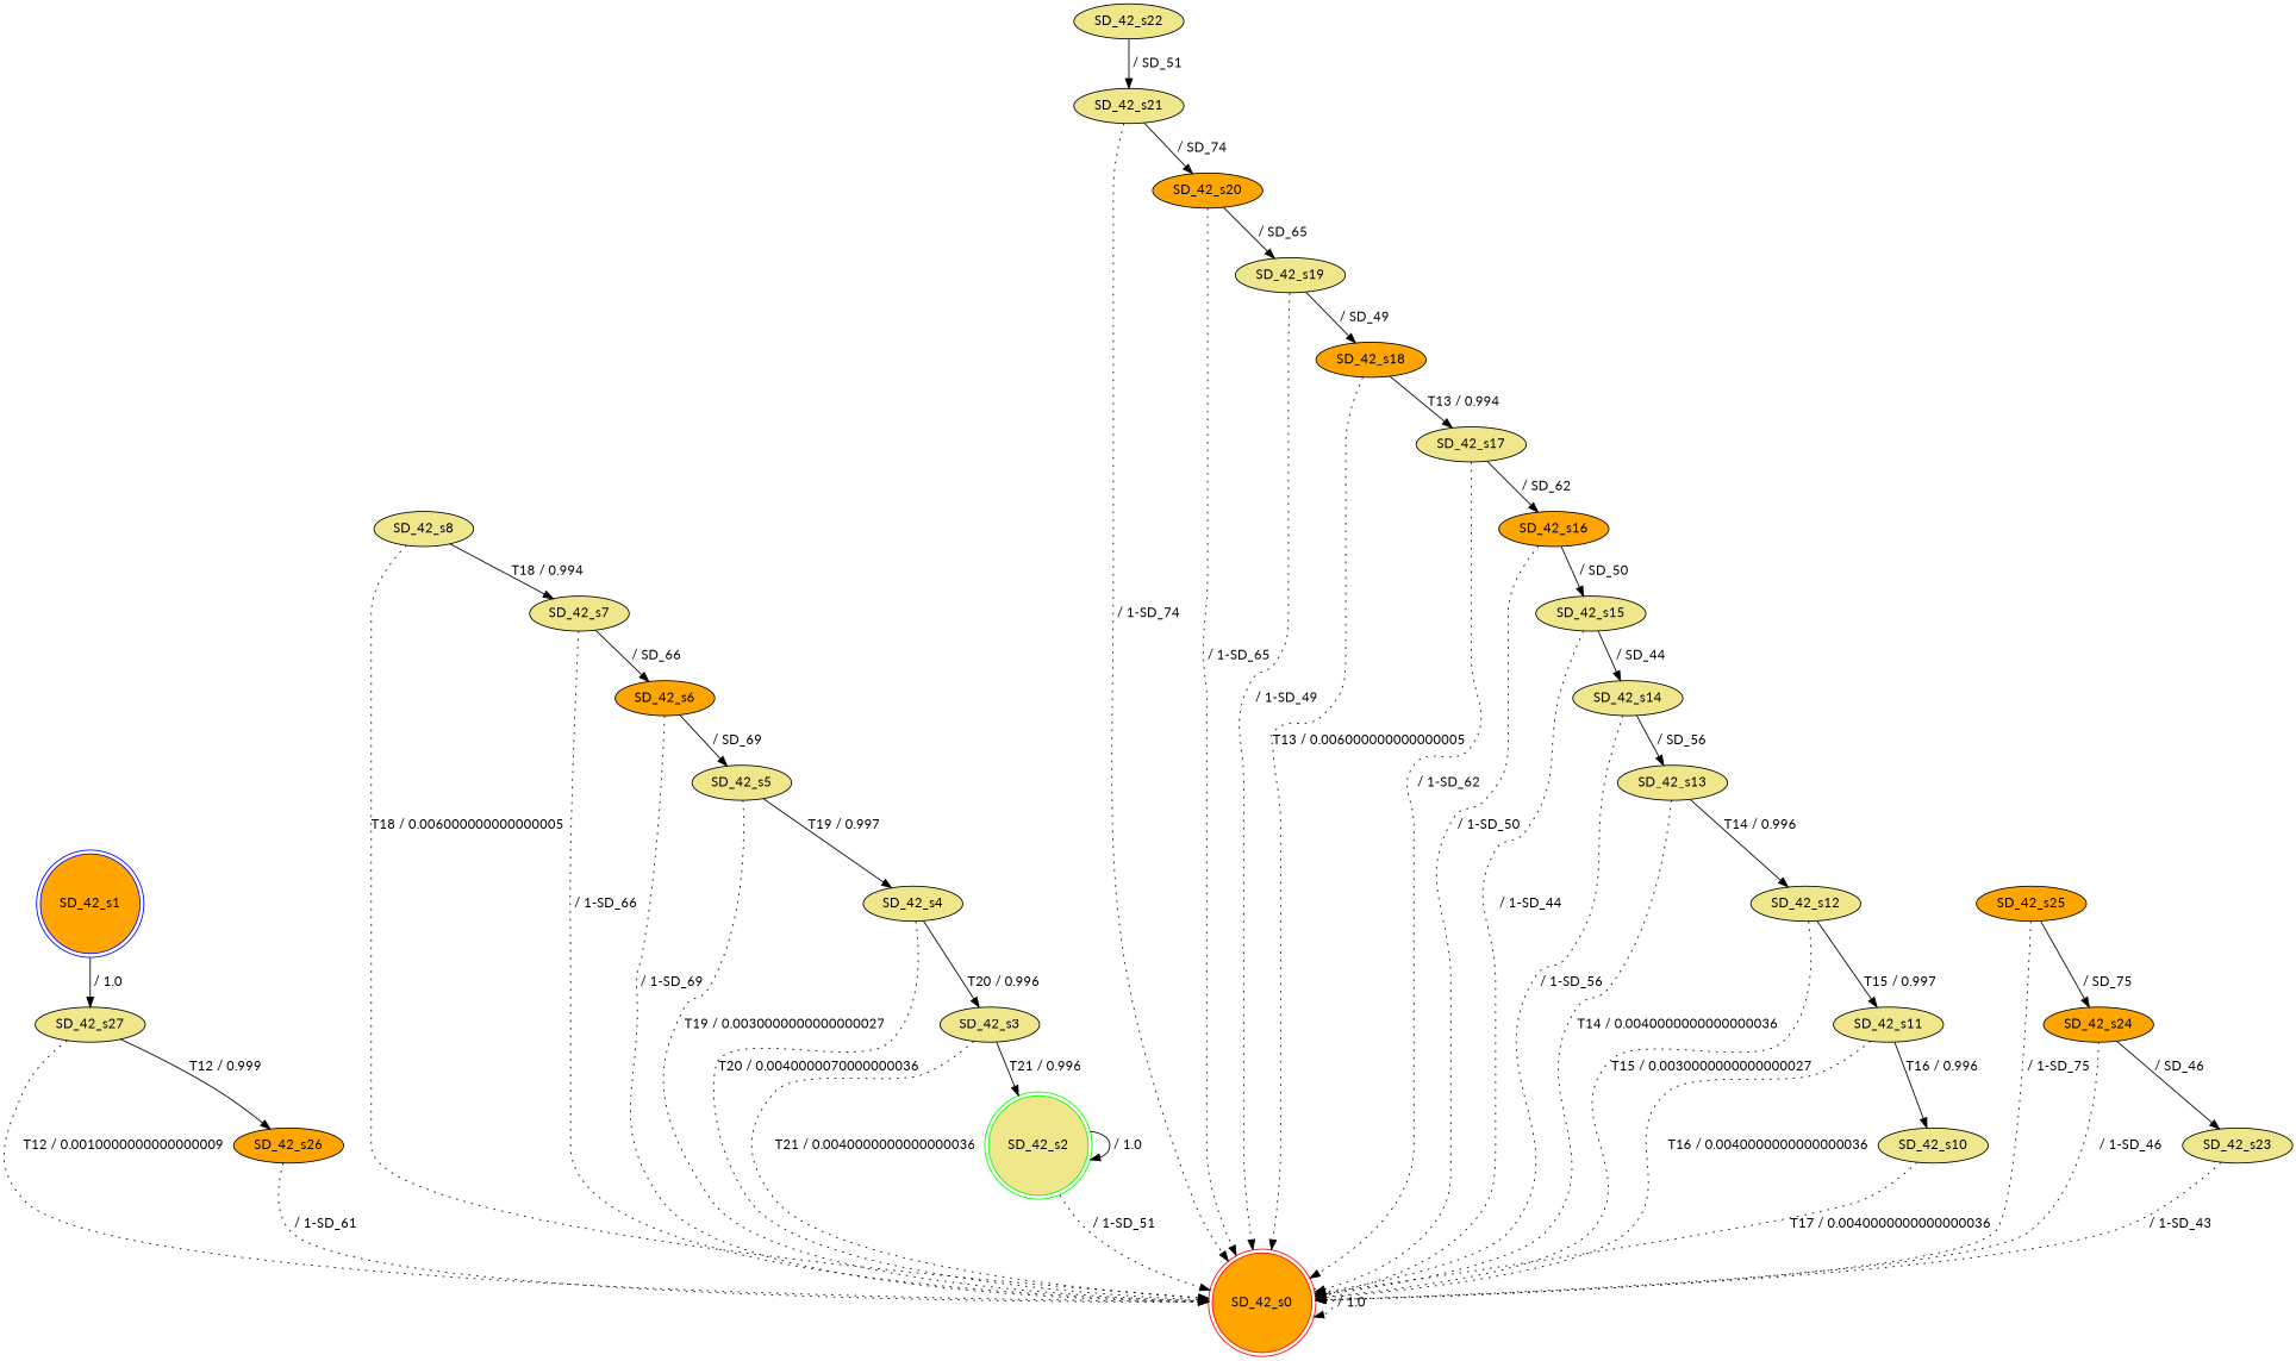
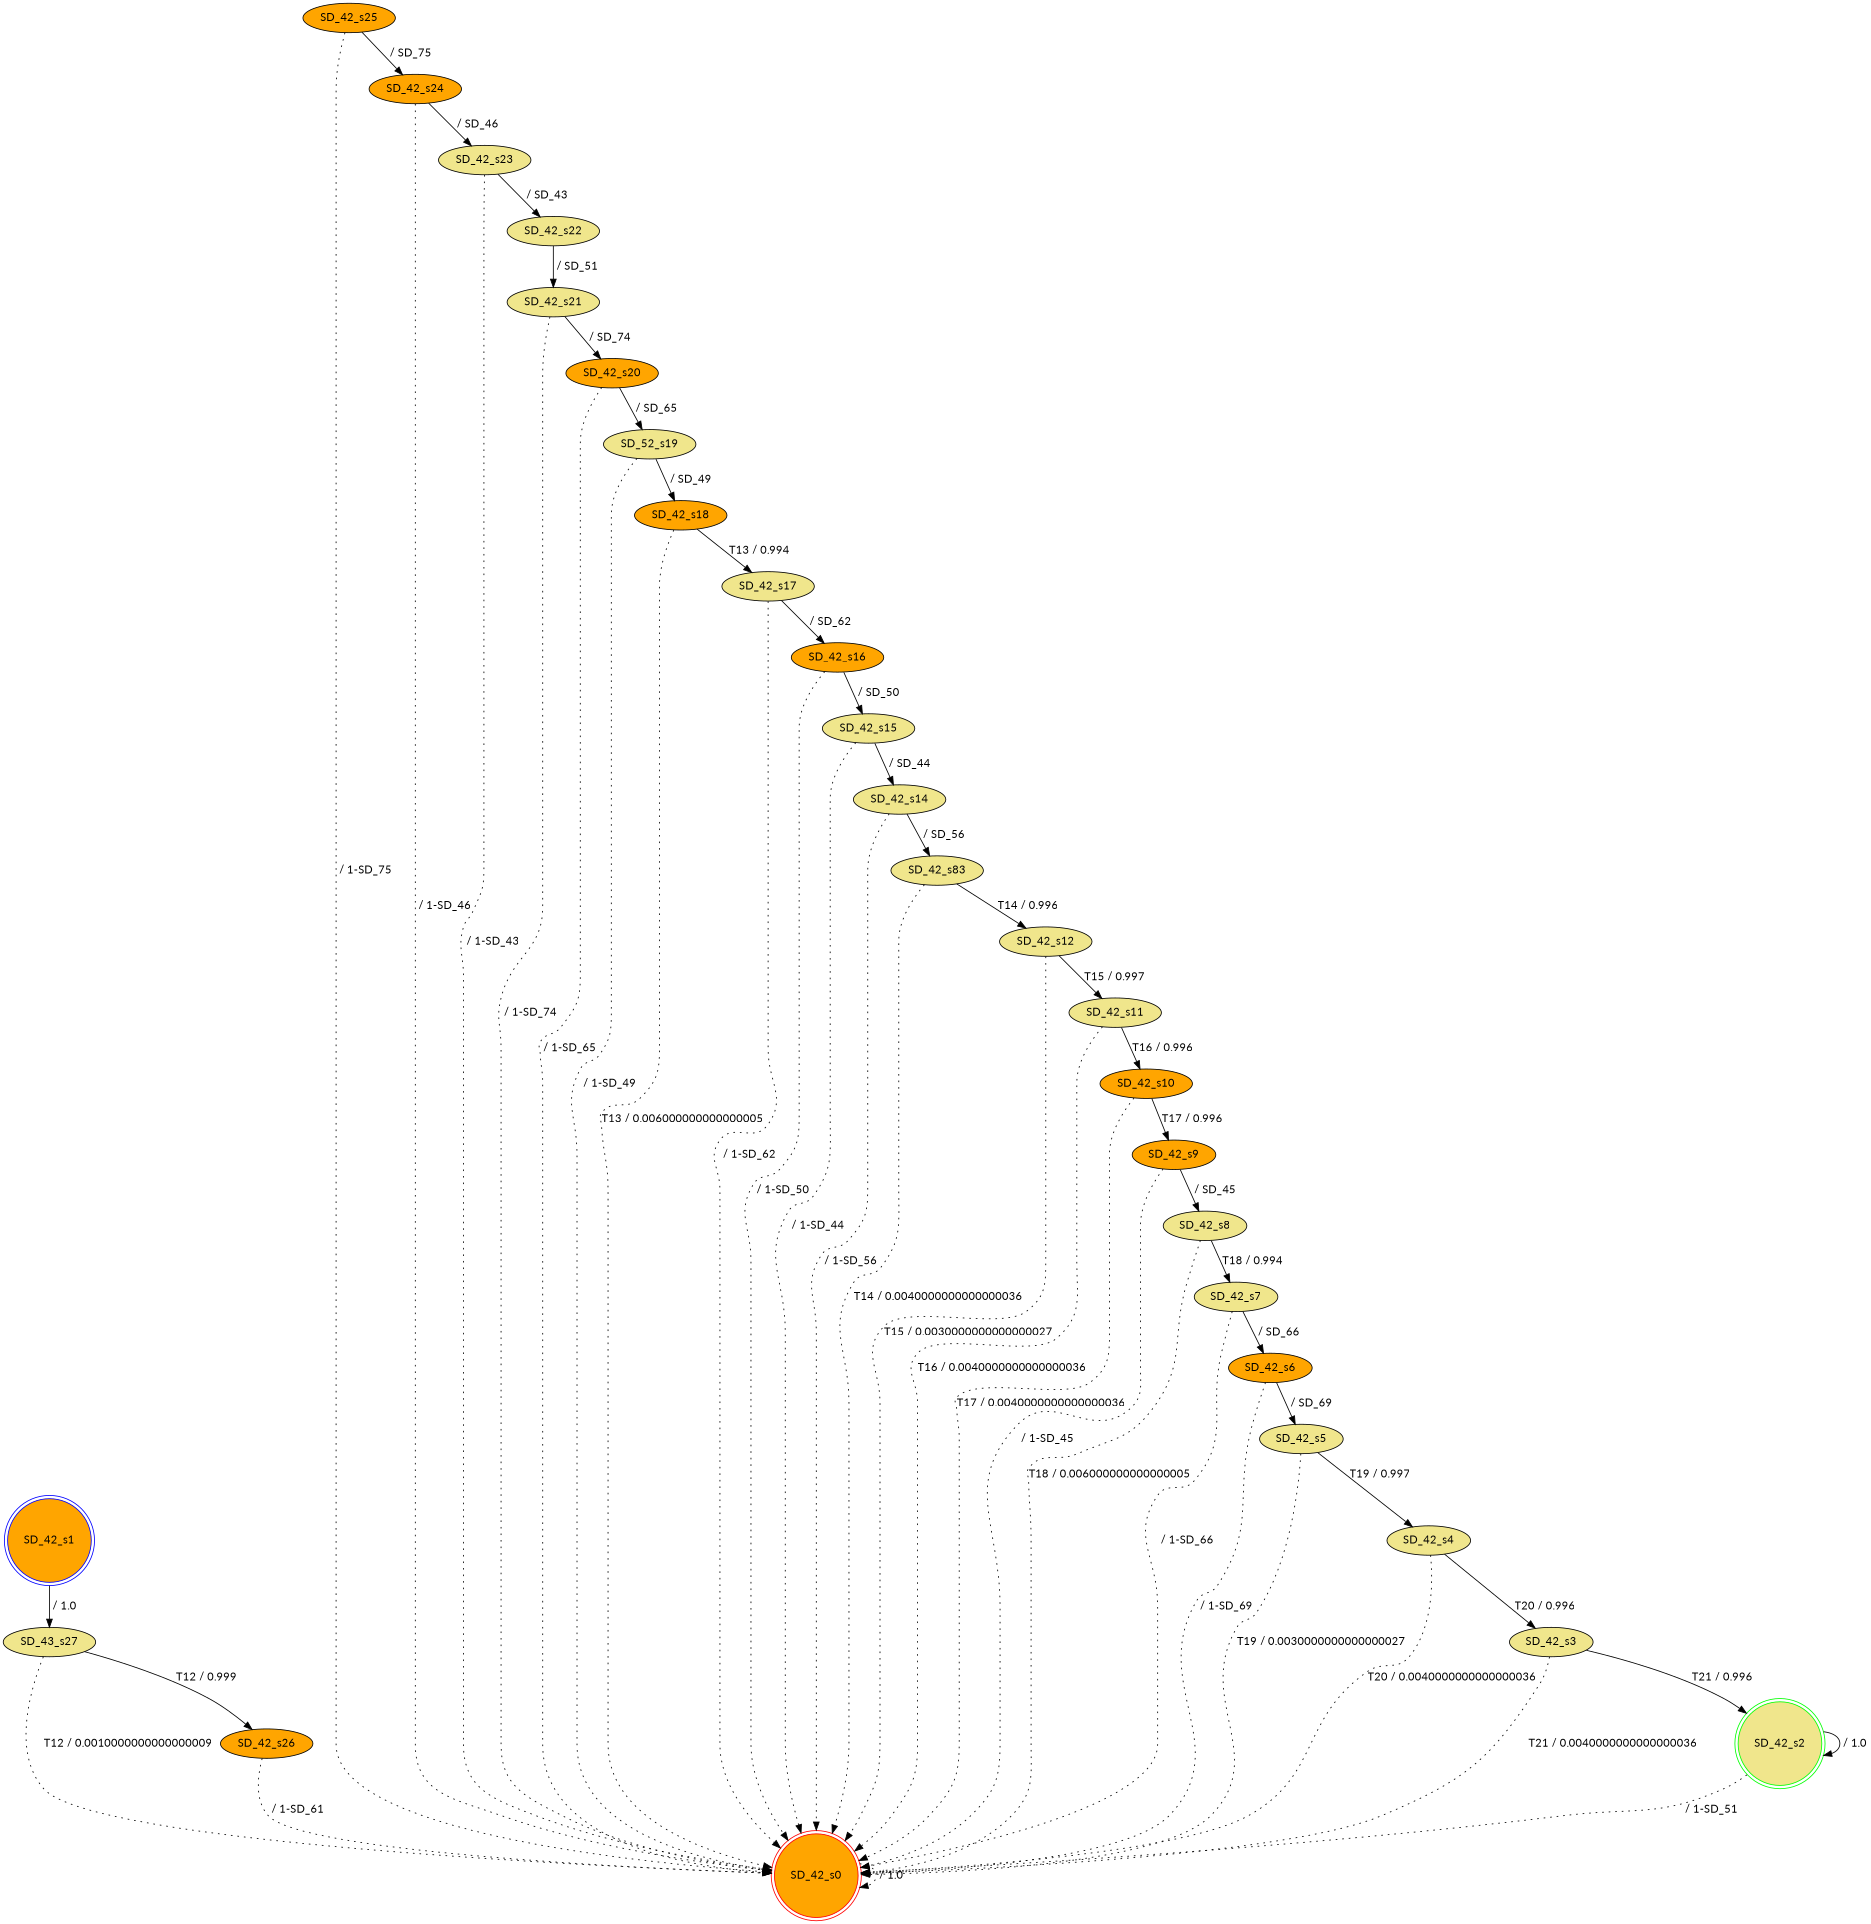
  digraph {
    fontname=Lato
    node [fillcolor=khaki fontname=Lato style=filled]
    edge [fontname=Lato]
    n1 [color=red fillcolor=orange label=SD_42_s0 shape=doublecircle]
    n2 [color=blue fillcolor=orange label=SD_42_s1 shape=doublecircle]
-   n3 [label=SD_42_s27]
+   n3 [label=SD_43_s27]
    n4 [fillcolor=orange label=SD_42_s26]
    n5 [color=green label=SD_42_s2 shape=doublecircle]
    n6 [label=SD_42_s3]
    n7 [label=SD_42_s4]
    n8 [label=SD_42_s5]
    n9 [fillcolor=orange label=SD_42_s6]
    n10 [label=SD_42_s7]
    n11 [label=SD_42_s8]
-   n13 [label=SD_42_s10]
+   n12 [fillcolor=orange label=SD_42_s9]
+   n13 [fillcolor=orange label=SD_42_s10]
    n14 [label=SD_42_s11]
    n15 [label=SD_42_s12]
-   n16 [label=SD_42_s13]
+   n16 [label=SD_42_s83]
    n17 [label=SD_42_s14]
    n18 [label=SD_42_s15]
    n19 [fillcolor=orange label=SD_42_s16]
    n20 [label=SD_42_s17]
    n21 [fillcolor=orange label=SD_42_s18]
-   n22 [label=SD_42_s19]
+   n22 [label=SD_52_s19]
    n23 [fillcolor=orange label=SD_42_s20]
    n24 [label=SD_42_s21]
    n25 [label=SD_42_s22]
    n26 [label=SD_42_s23]
    n27 [fillcolor=orange label=SD_42_s24]
    n28 [fillcolor=orange label=SD_42_s25]
    n1 -> n1 [label=" / 1.0" style=dotted]
    n2 -> n3 [label=" / 1.0"]
    n3 -> n1 [label="T12 / 0.0010000000000000009" style=dotted]
    n3 -> n4 [label="T12 / 0.999"]
    n4 -> n1 [label=" / 1-SD_61" style=dotted]
    n5 -> n1 [label=" / 1-SD_51" style=dotted]
    n5 -> n5 [label=" / 1.0"]
    n6 -> n1 [label="T21 / 0.0040000000000000036" style=dotted]
    n6 -> n5 [label="T21 / 0.996"]
-   n7 -> n1 [label="T20 / 0.0040000070000000036" style=dotted]
+   n7 -> n1 [label="T20 / 0.0040000000000000036" style=dotted]
    n7 -> n6 [label="T20 / 0.996"]
    n8 -> n1 [label="T19 / 0.0030000000000000027" style=dotted]
    n8 -> n7 [label="T19 / 0.997"]
    n9 -> n1 [label=" / 1-SD_69" style=dotted]
    n9 -> n8 [label=" / SD_69"]
    n10 -> n1 [label=" / 1-SD_66" style=dotted]
    n10 -> n9 [label=" / SD_66"]
    n11 -> n1 [label="T18 / 0.006000000000000005" style=dotted]
    n11 -> n10 [label="T18 / 0.994"]
+   n12 -> n1 [label=" / 1-SD_45" style=dotted]
+   n12 -> n11 [label=" / SD_45"]
    n13 -> n1 [label="T17 / 0.0040000000000000036" style=dotted]
+   n13 -> n12 [label="T17 / 0.996"]
    n14 -> n1 [label="T16 / 0.0040000000000000036" style=dotted]
    n14 -> n13 [label="T16 / 0.996"]
    n15 -> n1 [label="T15 / 0.0030000000000000027" style=dotted]
    n15 -> n14 [label="T15 / 0.997"]
    n16 -> n1 [label="T14 / 0.0040000000000000036" style=dotted]
    n16 -> n15 [label="T14 / 0.996"]
    n17 -> n1 [label=" / 1-SD_56" style=dotted]
    n17 -> n16 [label=" / SD_56"]
    n18 -> n1 [label=" / 1-SD_44" style=dotted]
    n18 -> n17 [label=" / SD_44"]
    n19 -> n1 [label=" / 1-SD_50" style=dotted]
    n19 -> n18 [label=" / SD_50"]
    n20 -> n1 [label=" / 1-SD_62" style=dotted]
    n20 -> n19 [label=" / SD_62"]
    n21 -> n1 [label="T13 / 0.006000000000000005" style=dotted]
    n21 -> n20 [label="T13 / 0.994"]
    n22 -> n1 [label=" / 1-SD_49" style=dotted]
    n22 -> n21 [label=" / SD_49"]
    n23 -> n1 [label=" / 1-SD_65" style=dotted]
    n23 -> n22 [label=" / SD_65"]
    n24 -> n1 [label=" / 1-SD_74" style=dotted]
    n24 -> n23 [label=" / SD_74"]
    n25 -> n24 [label=" / SD_51"]
    n26 -> n1 [label=" / 1-SD_43" style=dotted]
+   n26 -> n25 [label=" / SD_43"]
    n27 -> n1 [label=" / 1-SD_46" style=dotted]
    n27 -> n26 [label=" / SD_46"]
    n28 -> n1 [label=" / 1-SD_75" style=dotted]
    n28 -> n27 [label=" / SD_75"]
  }
